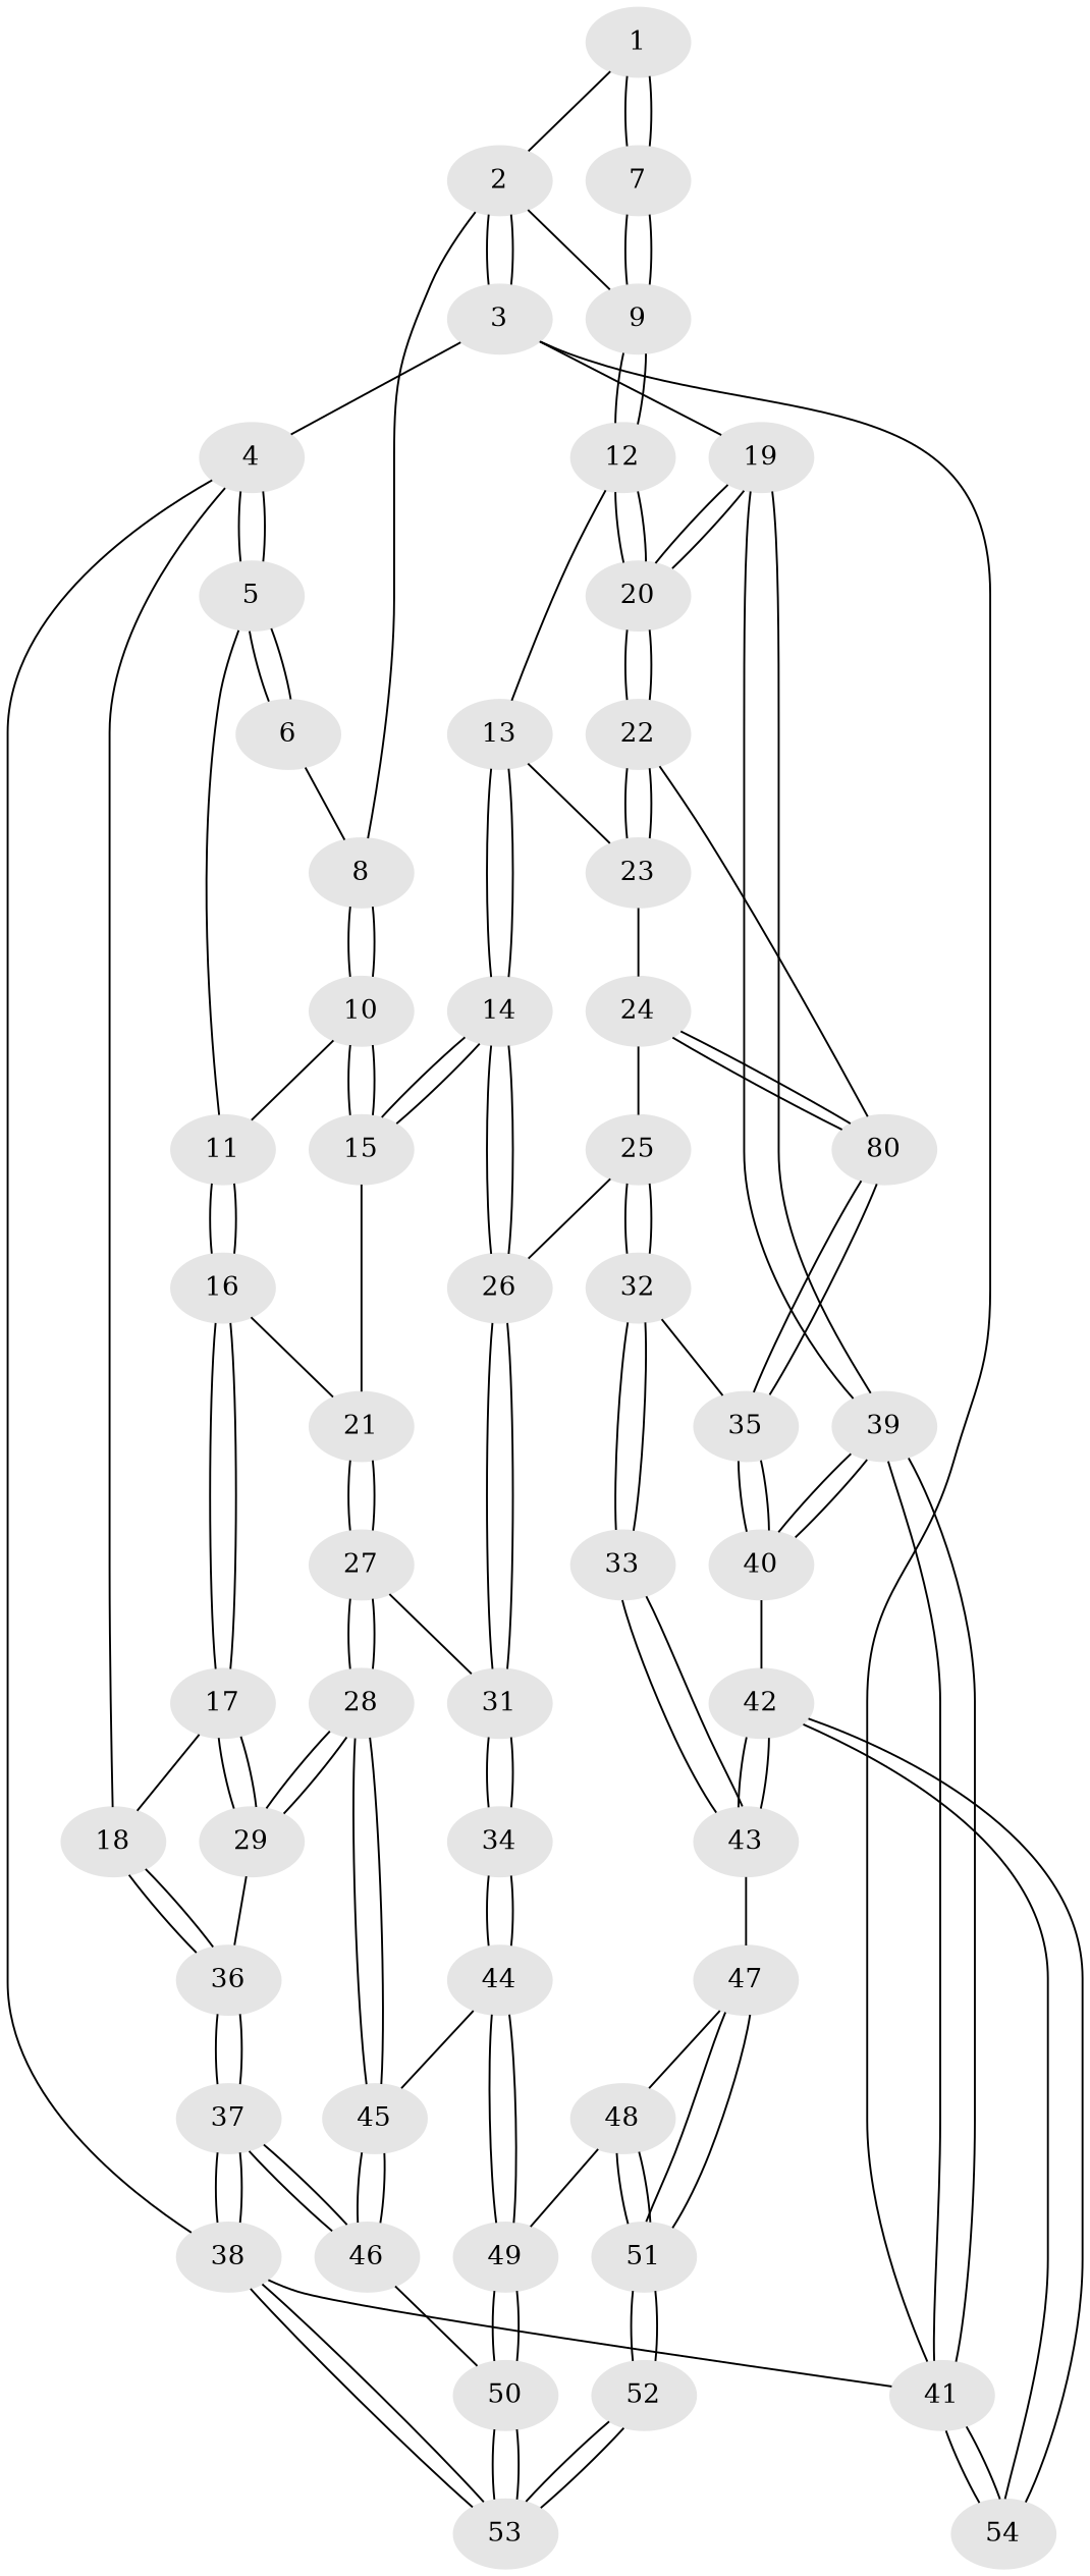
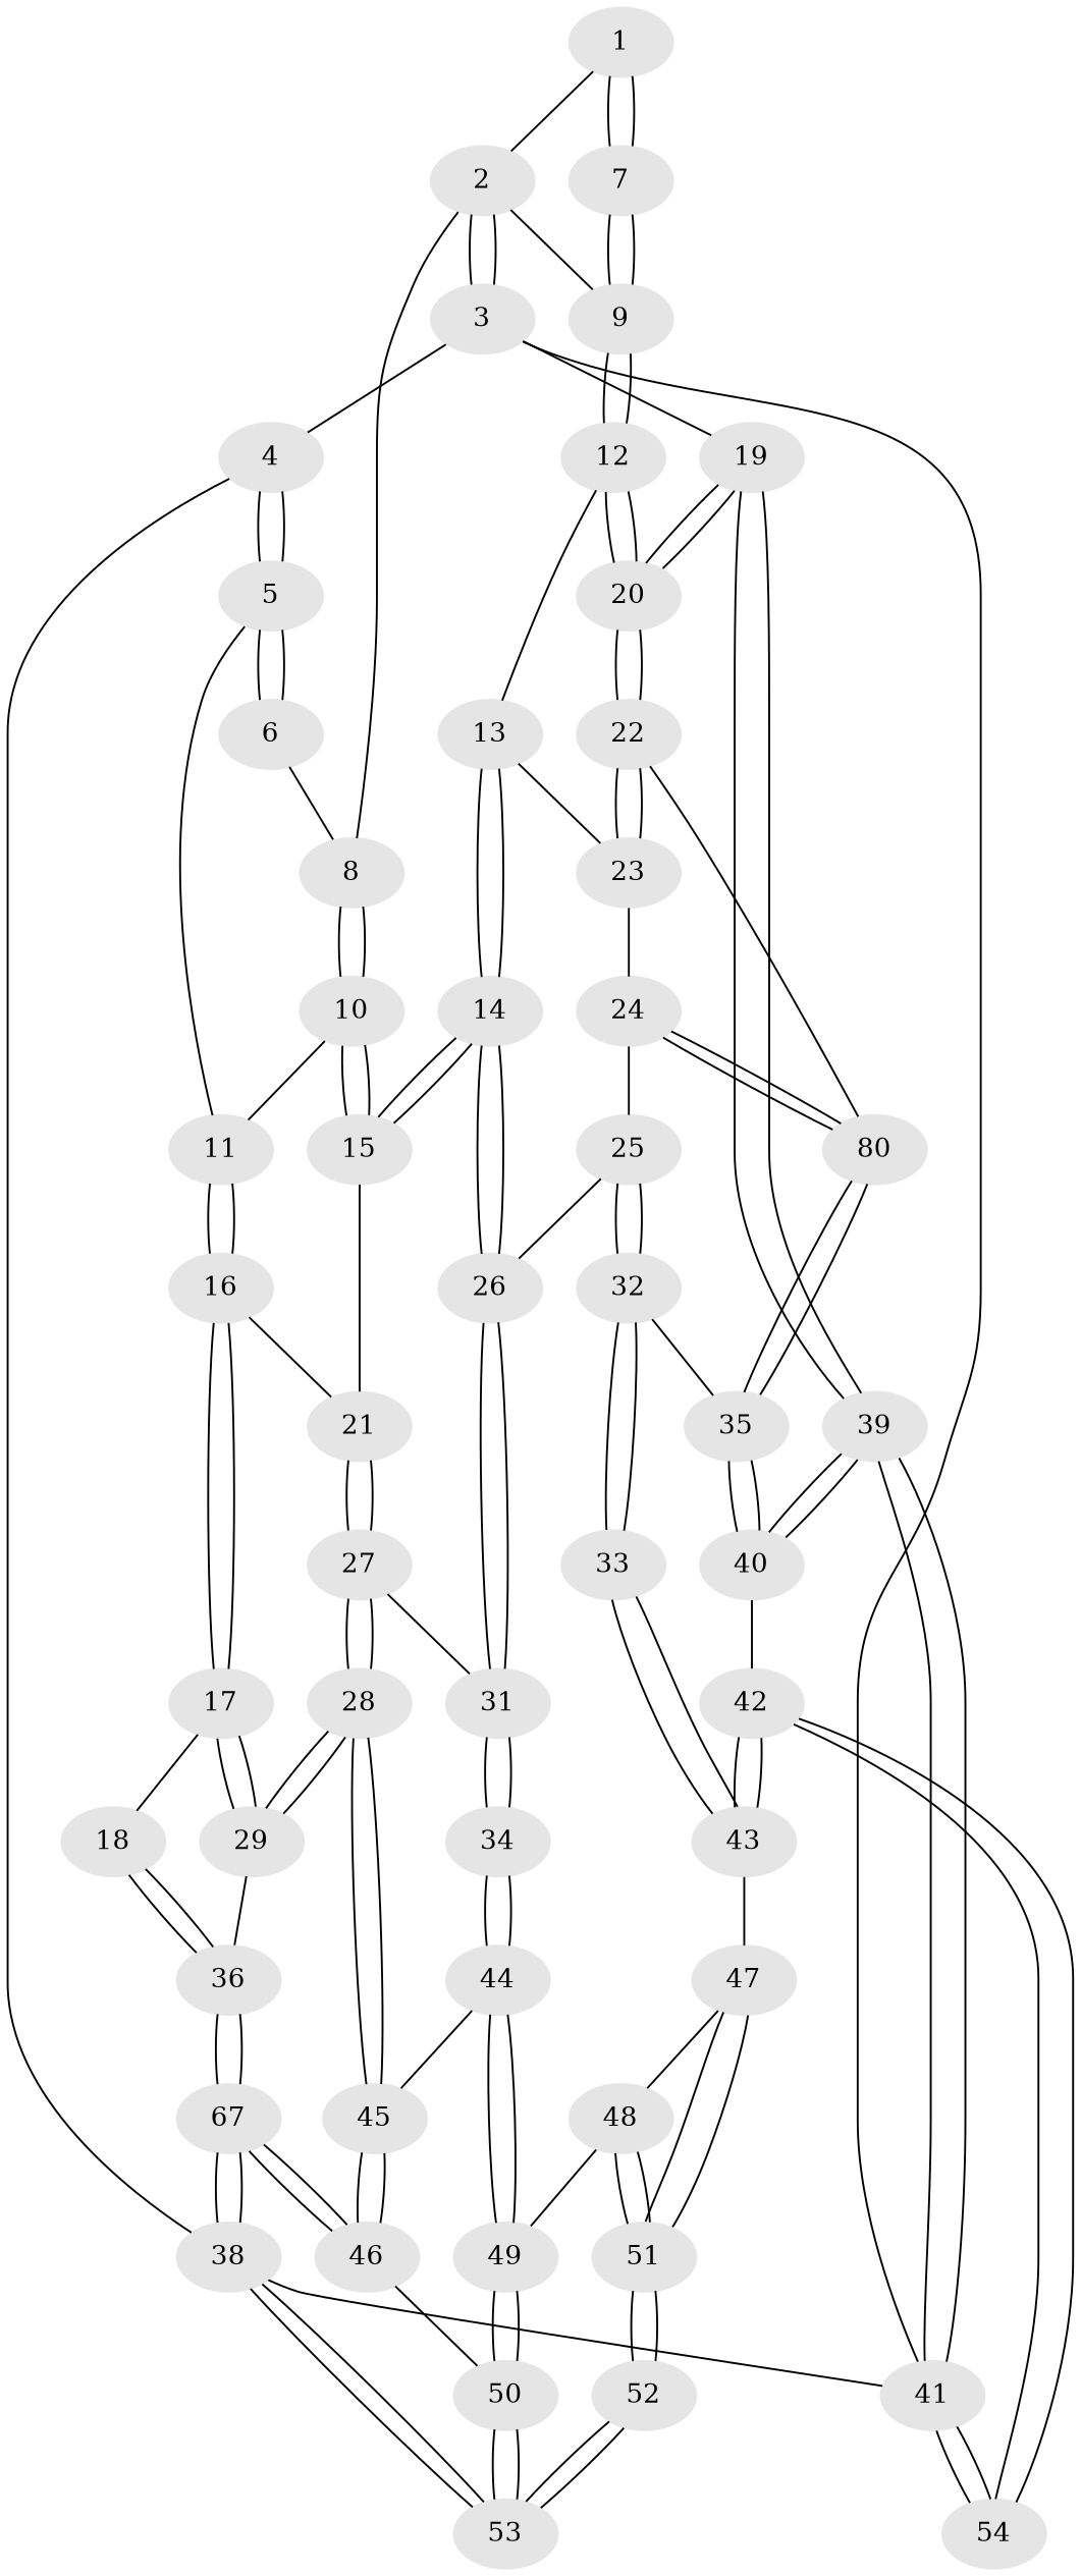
  graph {
    node [color=gray90 style=filled]
    1
    2
    7
    3
    9
    8
    4
    19
    41
    12
    5
    18
    38
    20
    39
    54
    6
    11
    36
    53
    16
    10
    15
    13
    21
    17
    14
    23
    22
    26
    24
    31
    27
    29
-   37
+   37 [label=67]
    40
    n37 [label=80]
    28
    35
    25
    32
    33
    34
    45
    46
    44
    43
    47
    49
    42
    50
    48
    51
    52
    1 -- 2
    1 -- 7
    1 -- 7
    2 -- 3
    2 -- 3
    2 -- 9
    2 -- 8
    7 -- 9
    7 -- 9
    3 -- 4
    3 -- 19
    3 -- 41
    9 -- 12
    9 -- 12
    8 -- 10
    8 -- 10
    4 -- 5
    4 -- 5
-   4 -- 18
    4 -- 38
    19 -- 20
    19 -- 20
    19 -- 39
    19 -- 39
    41 -- 54
    41 -- 54
    12 -- 20
    12 -- 20
    12 -- 13
    5 -- 6
    5 -- 6
    5 -- 11
    18 -- 36
    18 -- 36
    38 -- 41
    38 -- 53
    38 -- 53
    20 -- 22
    20 -- 22
    39 -- 41
    39 -- 41
    39 -- 40
    39 -- 40
    6 -- 8
    11 -- 16
    11 -- 16
    36 -- 37
    36 -- 37
    16 -- 21
    16 -- 17
    16 -- 17
    10 -- 11
    10 -- 15
    10 -- 15
    15 -- 21
    13 -- 14
    13 -- 14
    13 -- 23
    21 -- 27
    21 -- 27
    17 -- 18
    17 -- 29
    17 -- 29
    14 -- 15
    14 -- 15
    14 -- 26
    14 -- 26
    23 -- 24
    22 -- 23
    22 -- 23
    22 -- n37
    26 -- 31
    26 -- 31
    24 -- n37
    24 -- n37
    24 -- 25
    31 -- 34
    31 -- 34
    27 -- 31
    27 -- 28
    27 -- 28
    29 -- 36
    37 -- 38
    37 -- 38
    37 -- 46
    37 -- 46
    40 -- 42
    n37 -- 35
    n37 -- 35
    28 -- 29
    28 -- 29
    28 -- 45
    28 -- 45
    35 -- 40
    35 -- 40
    25 -- 26
    25 -- 32
    25 -- 32
    32 -- 35
    32 -- 33
    32 -- 33
    33 -- 43
    33 -- 43
    34 -- 44
    34 -- 44
    45 -- 46
    45 -- 46
    46 -- 50
    44 -- 45
    44 -- 49
    44 -- 49
    43 -- 47
    47 -- 48
    47 -- 51
    47 -- 51
    49 -- 50
    49 -- 50
    42 -- 54
    42 -- 54
    42 -- 43
    42 -- 43
    50 -- 53
    50 -- 53
    48 -- 49
    48 -- 51
    48 -- 51
    51 -- 52
    51 -- 52
    52 -- 53
    52 -- 53
  }
